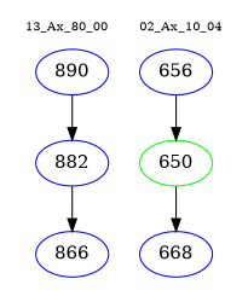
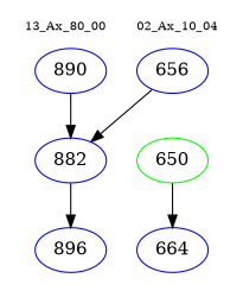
  digraph {
    node [color=blue]
    edge [color=black]
    n1 [label=890]
    n2 [label=882]
-   n3 [label=866]
+   n3 [label=896]
    n4 [label=656]
    n5 [color=green label=650]
-   n6 [label=668]
+   n6 [label=664]
    subgraph cluster_1 {
      color=white
      fontsize=10
      label="13_Ax_80_00"
      n1
      n2
      n3
    }
    subgraph cluster_2 {
      color=white
      fontsize=10
      label="02_Ax_10_04"
      n4
      n5
      n6
    }
    n1 -> n2
    n2 -> n3
-   n4 -> n5
+   n4 -> n2
    n5 -> n6
  }
